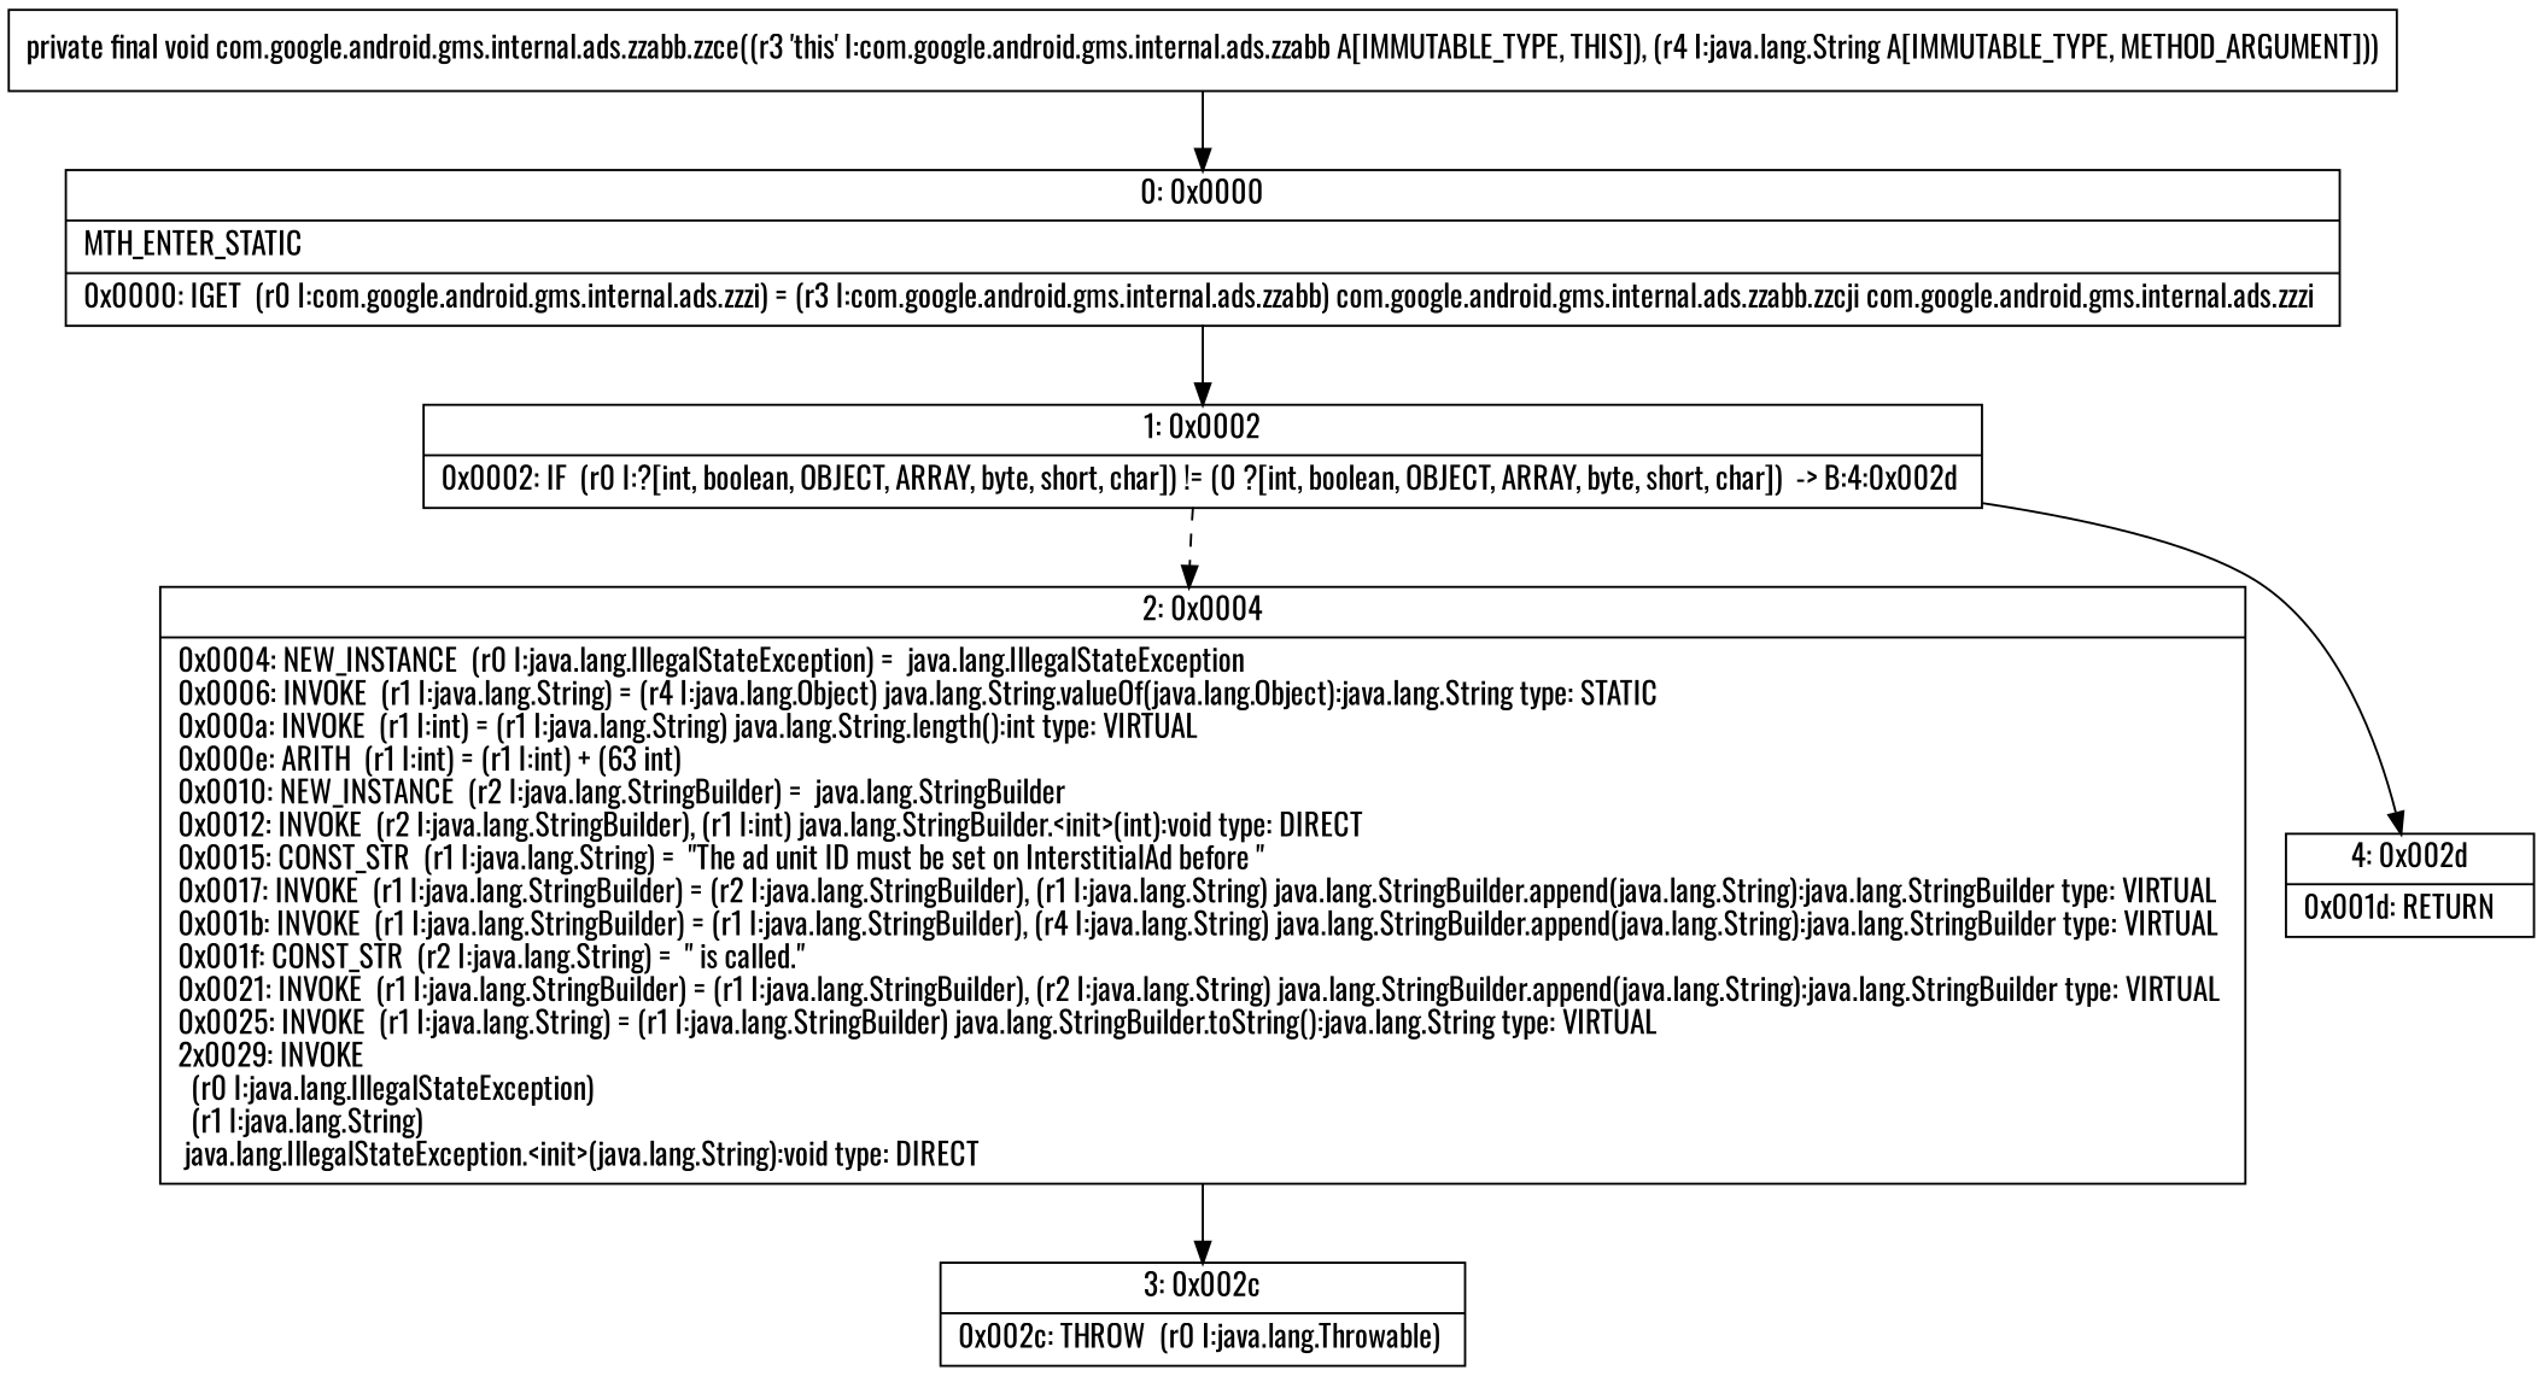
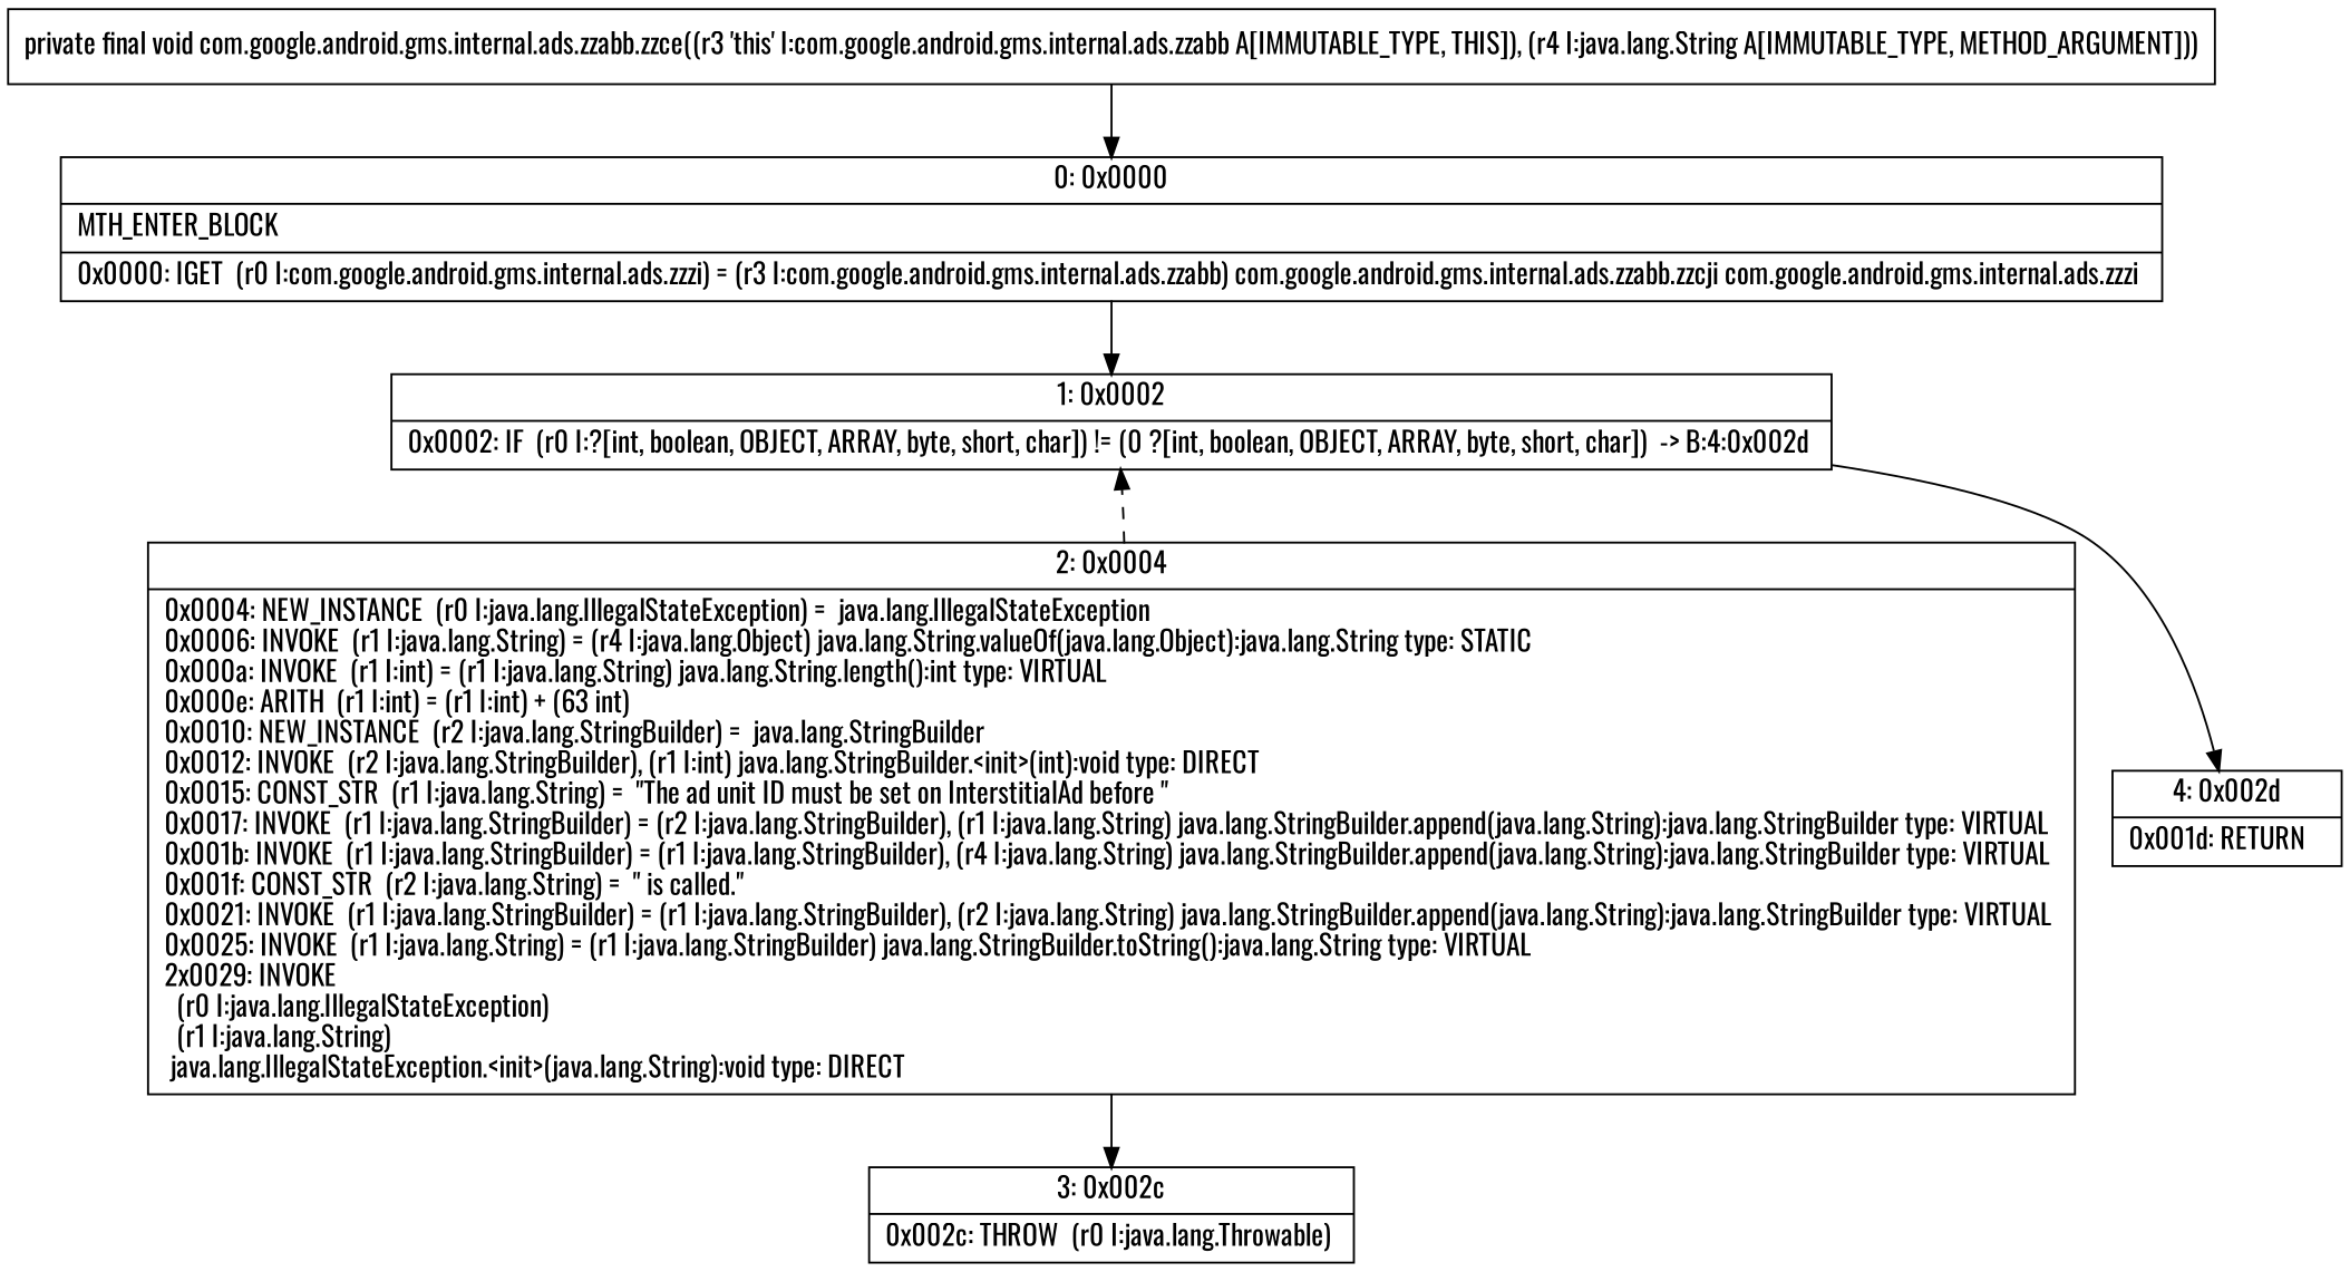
  digraph {
    fontname=Oswald
    node [fontname=Oswald shape=record]
    edge [fontname=Oswald]
-   n1 [label="{0\:\ 0x0000|MTH_ENTER_STATIC\l|0x0000: IGET  (r0 I:com.google.android.gms.internal.ads.zzzi) = (r3 I:com.google.android.gms.internal.ads.zzabb) com.google.android.gms.internal.ads.zzabb.zzcji com.google.android.gms.internal.ads.zzzi \l}"]
+   n1 [label="{0\:\ 0x0000|MTH_ENTER_BLOCK\l|0x0000: IGET  (r0 I:com.google.android.gms.internal.ads.zzzi) = (r3 I:com.google.android.gms.internal.ads.zzabb) com.google.android.gms.internal.ads.zzabb.zzcji com.google.android.gms.internal.ads.zzzi \l}"]
    n2 [label="{1\:\ 0x0002|0x0002: IF  (r0 I:?[int, boolean, OBJECT, ARRAY, byte, short, char]) != (0 ?[int, boolean, OBJECT, ARRAY, byte, short, char])  \-\> B:4:0x002d \l}"]
    n3 [label="{2\:\ 0x0004|0x0004: NEW_INSTANCE  (r0 I:java.lang.IllegalStateException) =  java.lang.IllegalStateException \l0x0006: INVOKE  (r1 I:java.lang.String) = (r4 I:java.lang.Object) java.lang.String.valueOf(java.lang.Object):java.lang.String type: STATIC \l0x000a: INVOKE  (r1 I:int) = (r1 I:java.lang.String) java.lang.String.length():int type: VIRTUAL \l0x000e: ARITH  (r1 I:int) = (r1 I:int) + (63 int) \l0x0010: NEW_INSTANCE  (r2 I:java.lang.StringBuilder) =  java.lang.StringBuilder \l0x0012: INVOKE  (r2 I:java.lang.StringBuilder), (r1 I:int) java.lang.StringBuilder.\<init\>(int):void type: DIRECT \l0x0015: CONST_STR  (r1 I:java.lang.String) =  \"The ad unit ID must be set on InterstitialAd before \" \l0x0017: INVOKE  (r1 I:java.lang.StringBuilder) = (r2 I:java.lang.StringBuilder), (r1 I:java.lang.String) java.lang.StringBuilder.append(java.lang.String):java.lang.StringBuilder type: VIRTUAL \l0x001b: INVOKE  (r1 I:java.lang.StringBuilder) = (r1 I:java.lang.StringBuilder), (r4 I:java.lang.String) java.lang.StringBuilder.append(java.lang.String):java.lang.StringBuilder type: VIRTUAL \l0x001f: CONST_STR  (r2 I:java.lang.String) =  \" is called.\" \l0x0021: INVOKE  (r1 I:java.lang.StringBuilder) = (r1 I:java.lang.StringBuilder), (r2 I:java.lang.String) java.lang.StringBuilder.append(java.lang.String):java.lang.StringBuilder type: VIRTUAL \l0x0025: INVOKE  (r1 I:java.lang.String) = (r1 I:java.lang.StringBuilder) java.lang.StringBuilder.toString():java.lang.String type: VIRTUAL \l2x0029: INVOKE  \l  (r0 I:java.lang.IllegalStateException)\l  (r1 I:java.lang.String)\l java.lang.IllegalStateException.\<init\>(java.lang.String):void type: DIRECT \l}"]
    n4 [label="{4\:\ 0x002d|0x001d: RETURN   \l}"]
    n5 [label="{3\:\ 0x002c|0x002c: THROW  (r0 I:java.lang.Throwable) \l}"]
    n6 [label="{private final void com.google.android.gms.internal.ads.zzabb.zzce((r3 'this' I:com.google.android.gms.internal.ads.zzabb A[IMMUTABLE_TYPE, THIS]), (r4 I:java.lang.String A[IMMUTABLE_TYPE, METHOD_ARGUMENT])) }"]
    n1 -> n2
-   n2 -> n3 [style=dashed]
+   n3 -> n2 [style=dashed]
    n2 -> n4
    n3 -> n5
    n6 -> n1
  }
